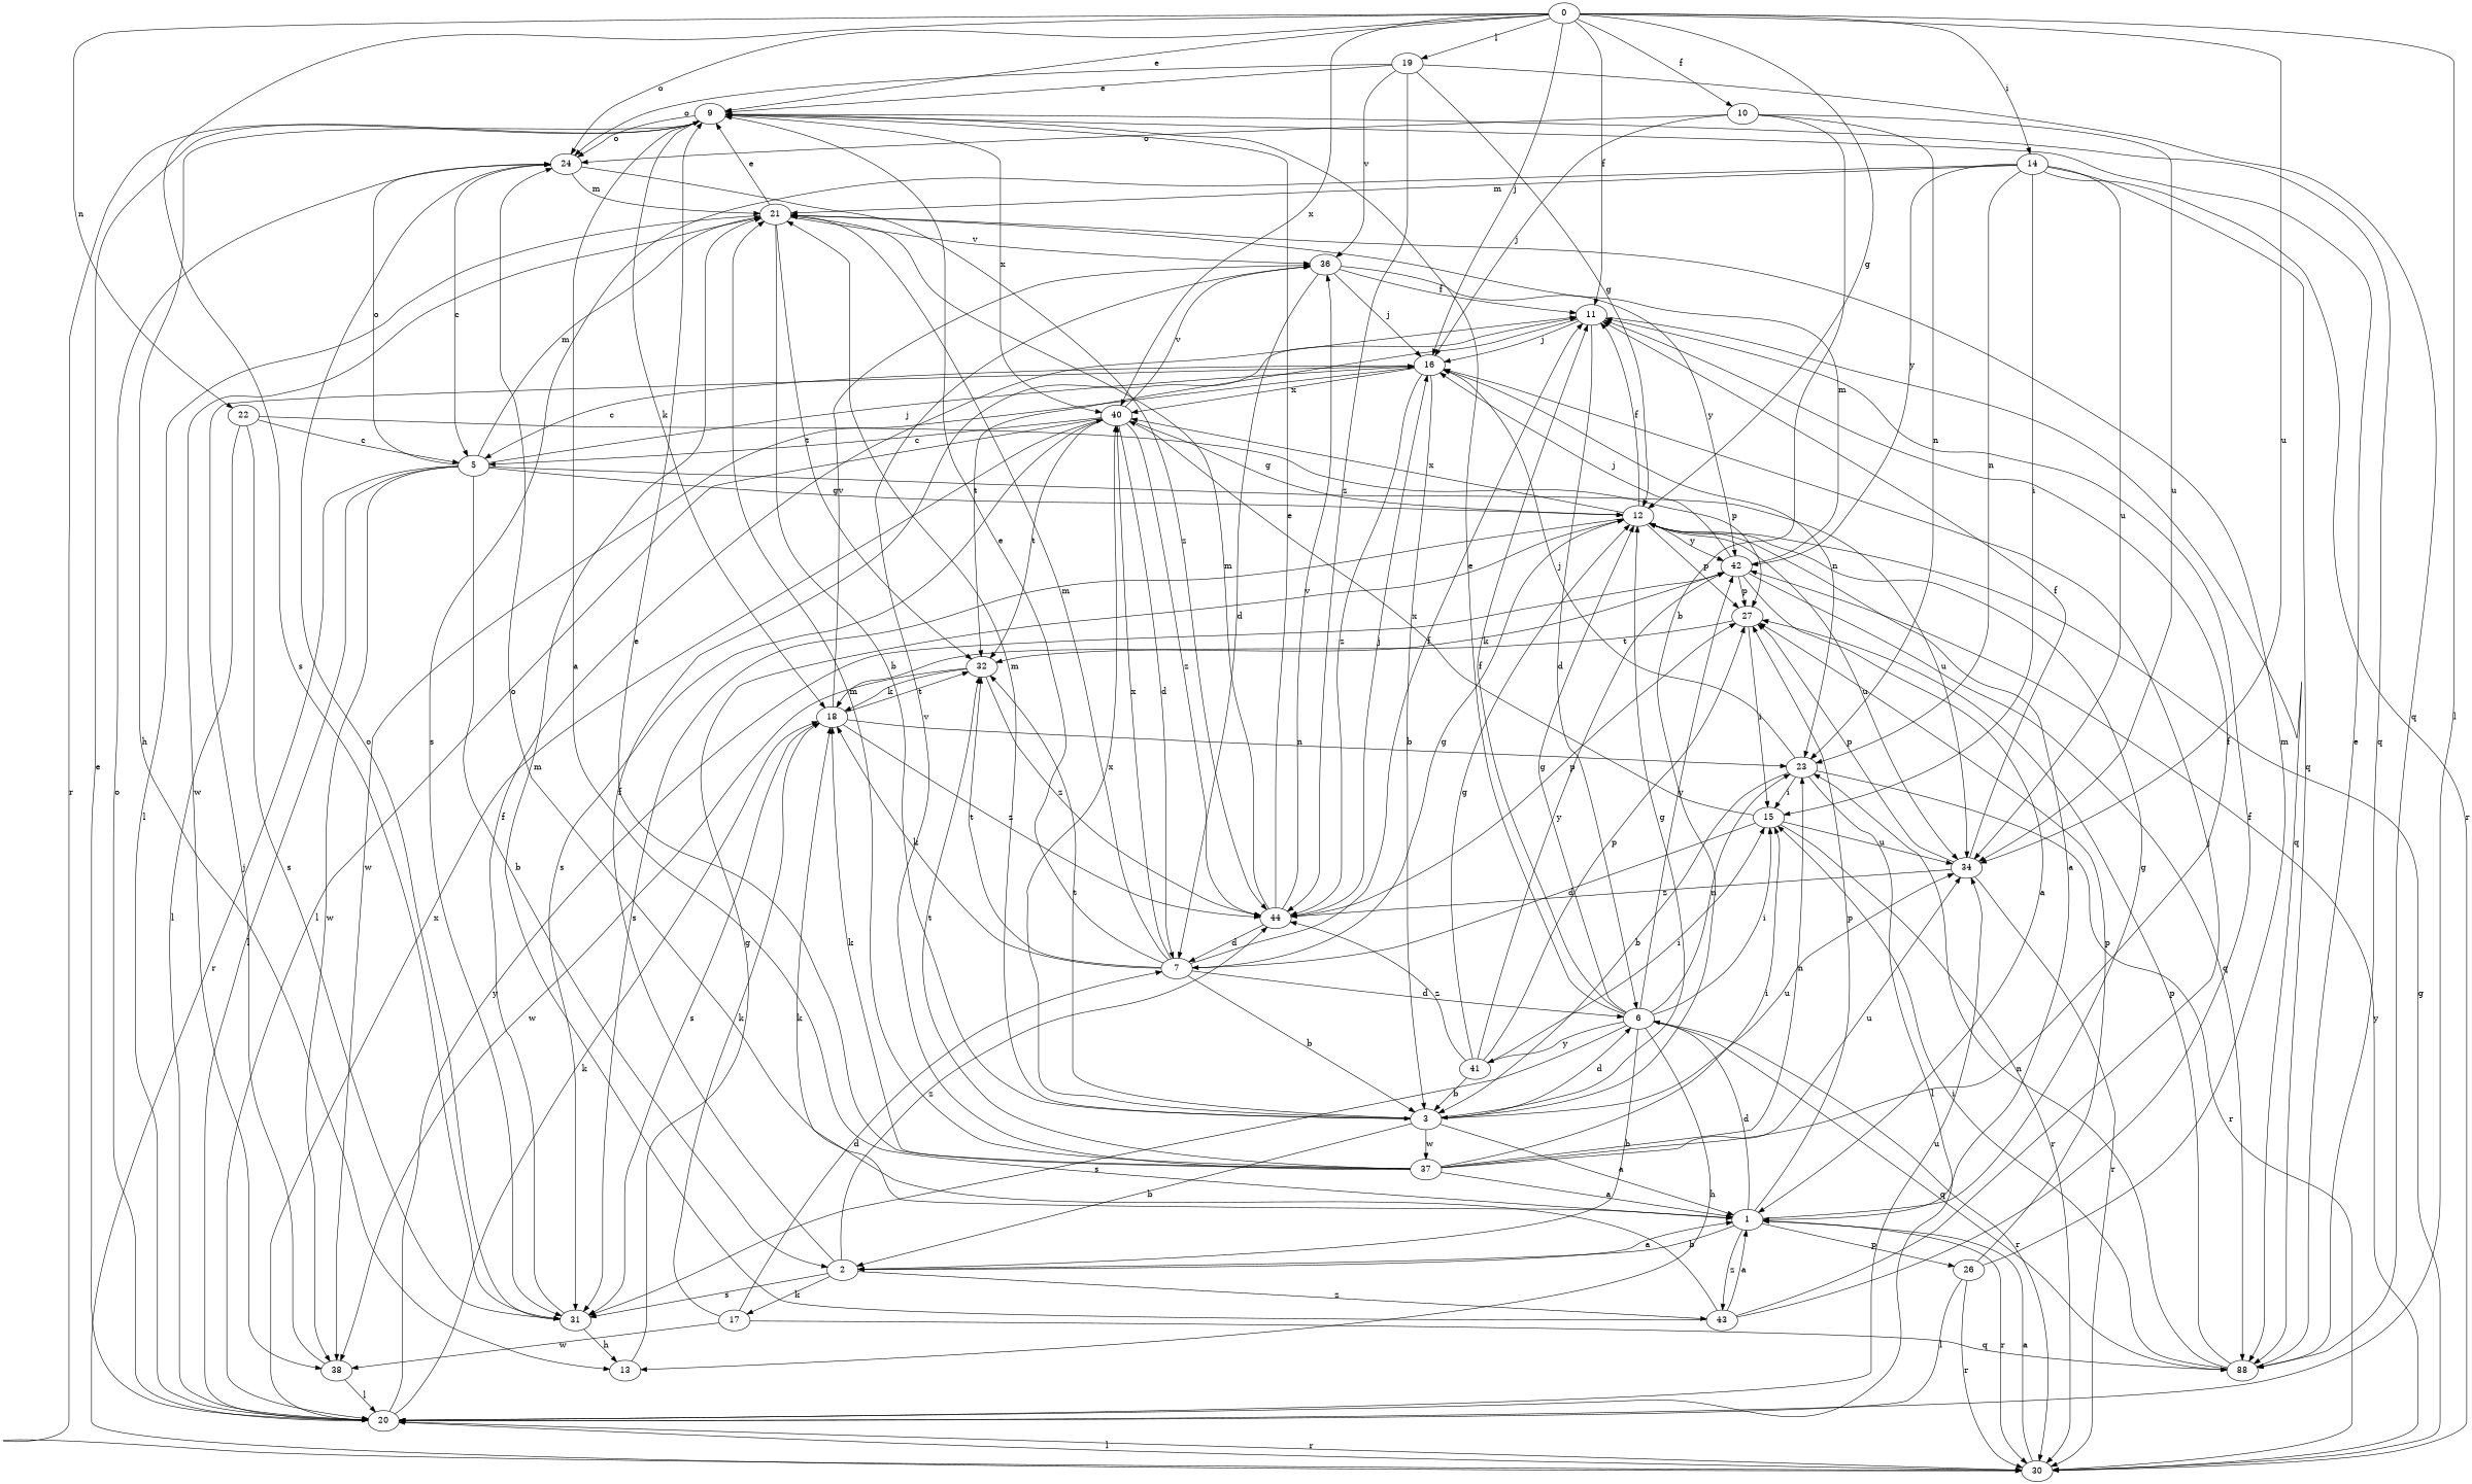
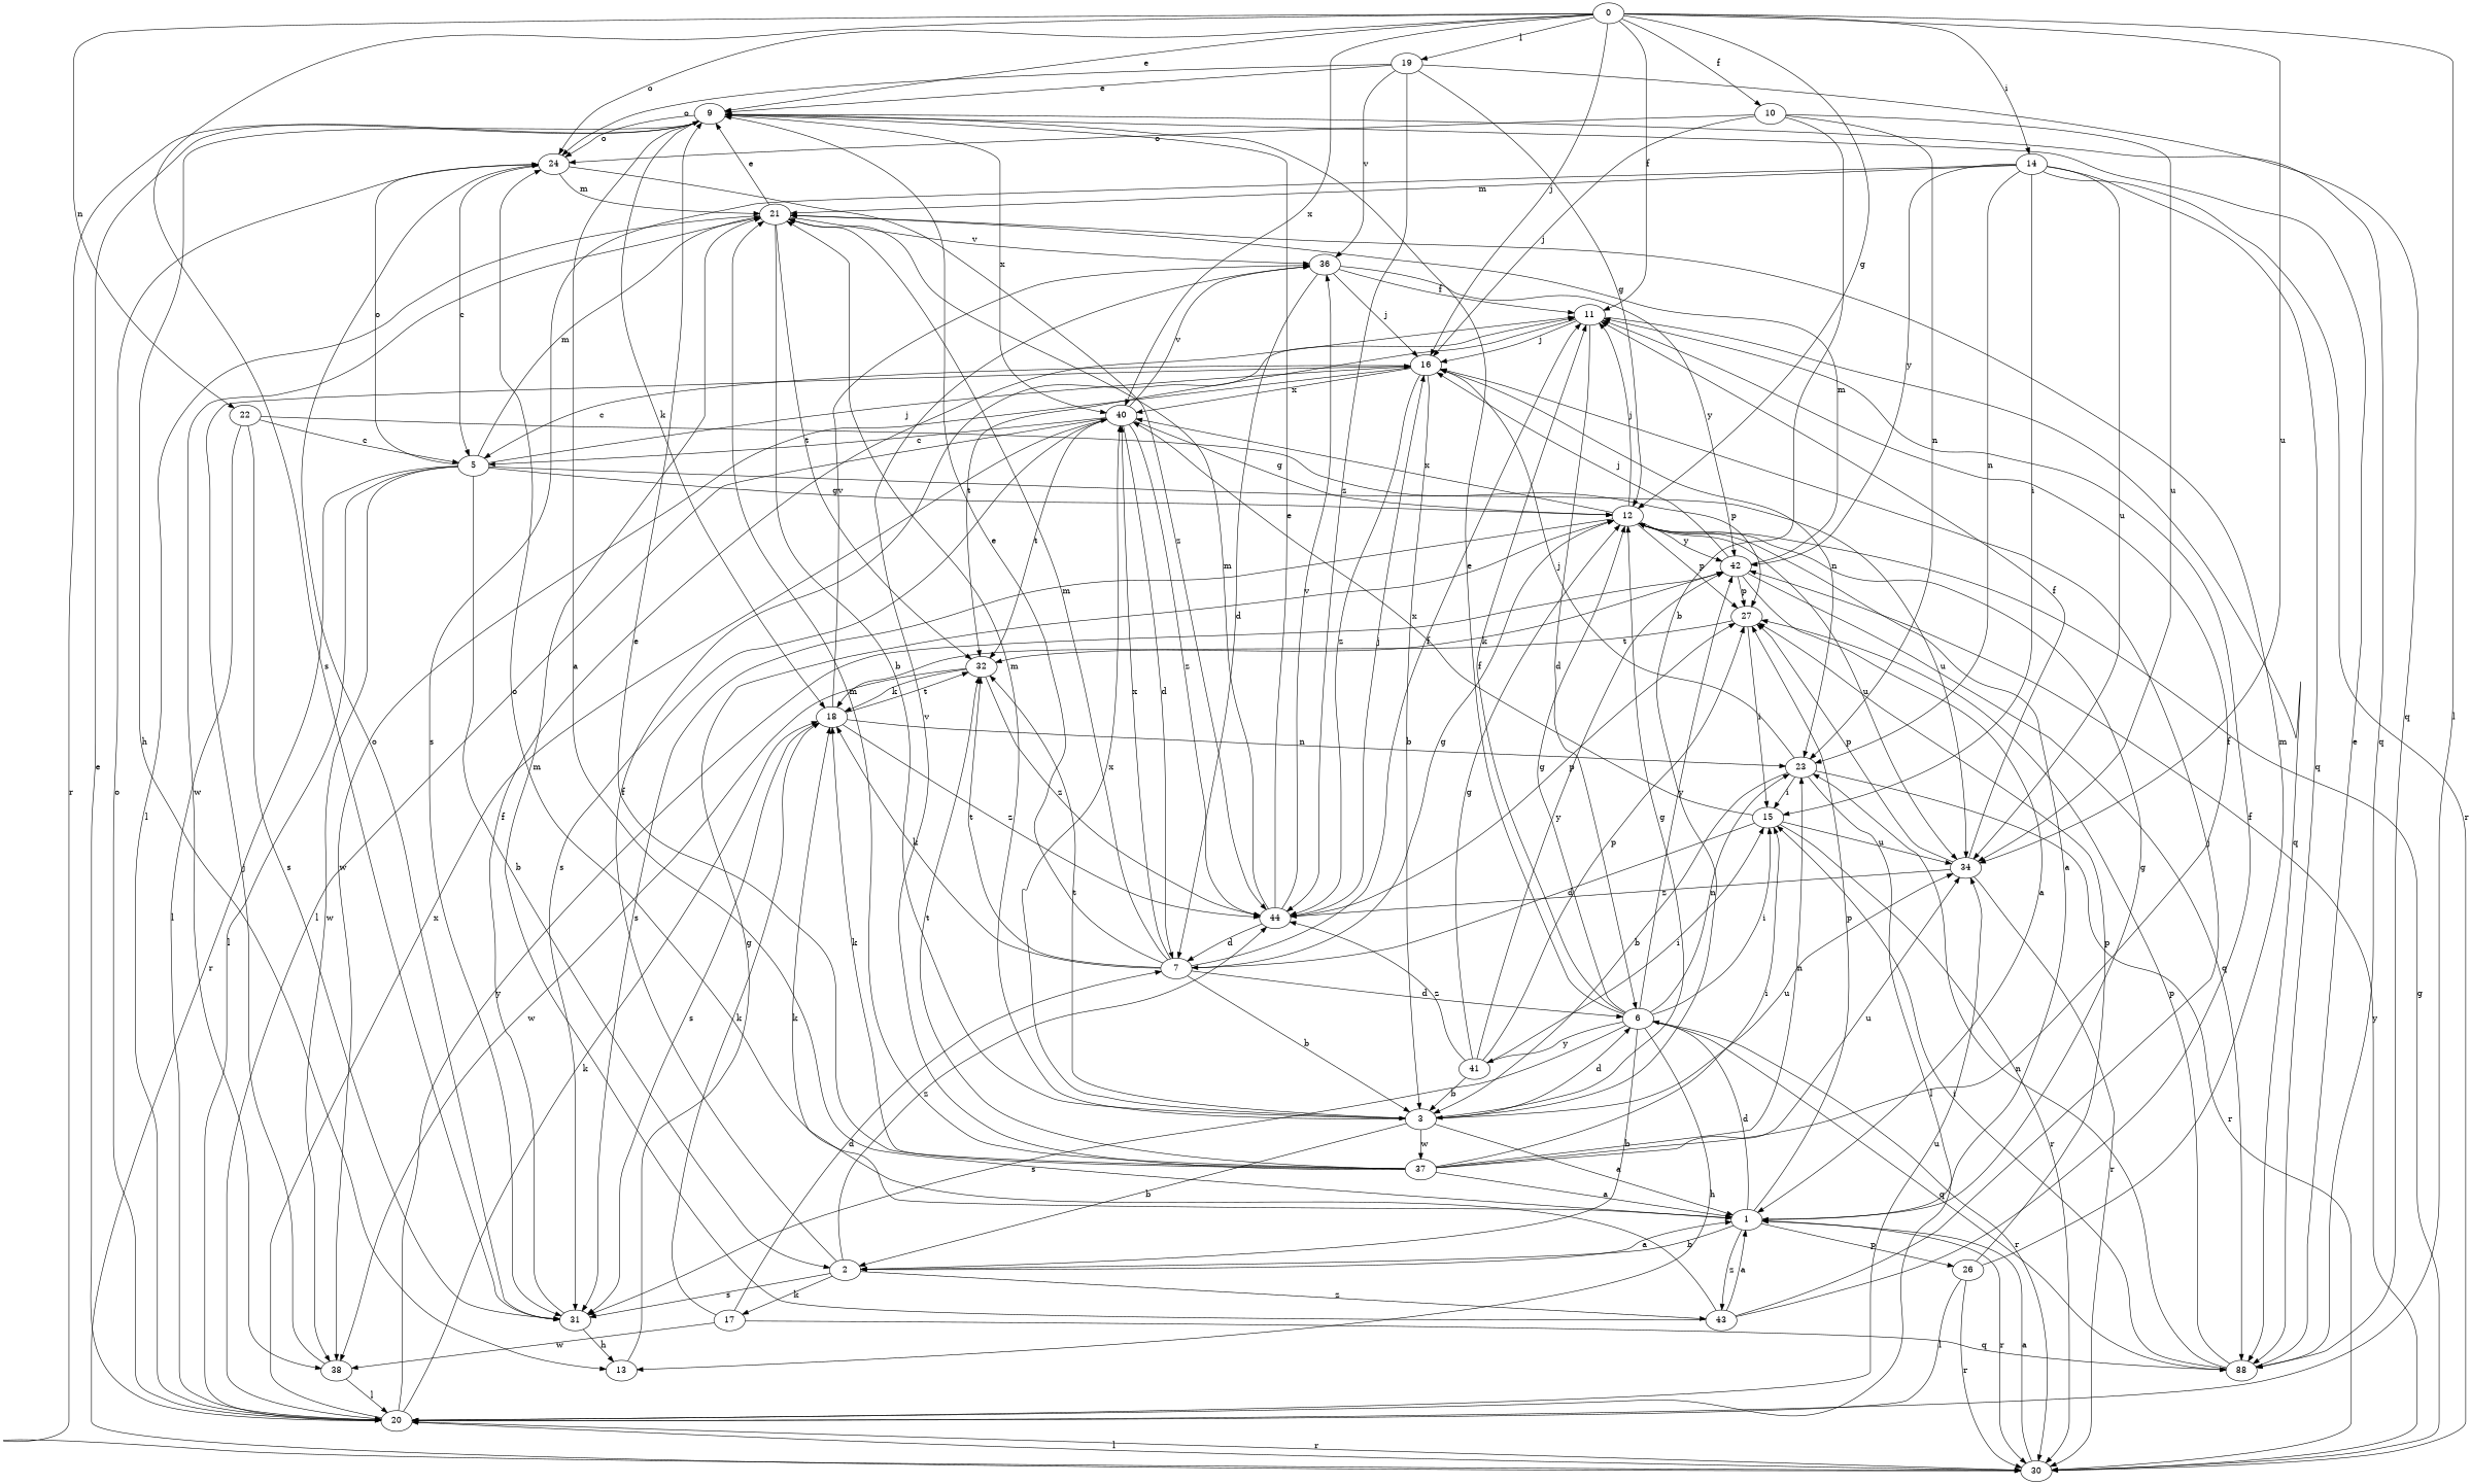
  strict digraph {
    0
    9
    10
    11
    12
    14
    16
    19
    20
    22
    24
    31
    34
    40
    1
    30
    13
    n18 [label=88]
    18
    3
    23
    6
    32
    27
    42
    21
    15
    44
    5
    38
    36
    7
    2
    26
    43
    17
    41
    37
    0 -> 9 [label=e]
    0 -> 10 [label=f]
    0 -> 11 [label=f]
    0 -> 12 [label=g]
    0 -> 14 [label=i]
    0 -> 16 [label=j]
    0 -> 19 [label=l]
    0 -> 20 [label=l]
    0 -> 22 [label=n]
    0 -> 24 [label=o]
    0 -> 31 [label=s]
    0 -> 34 [label=u]
    0 -> 40 [label=x]
    9 -> 24 [label=o]
    9 -> 40 [label=x]
    9 -> 1 [label=a]
    9 -> 30 [label=r]
    9 -> 13 [label=h]
    9 -> n18 [label=q]
    9 -> 18 [label=k]
    10 -> 16 [label=j]
    10 -> 24 [label=o]
    10 -> 34 [label=u]
    10 -> 3 [label=b]
    10 -> 23 [label=n]
    11 -> 16 [label=j]
    11 -> n18 [label=q]
    11 -> 6 [label=d]
    11 -> 32 [label=t]
-   12 -> 11 [label=f]
+   12 -> 11 [label=j]
    12 -> 31 [label=s]
    12 -> 34 [label=u]
    12 -> 40 [label=x]
    12 -> 1 [label=a]
    12 -> 27 [label=p]
    12 -> 42 [label=y]
    14 -> 31 [label=s]
    14 -> 34 [label=u]
    14 -> 30 [label=r]
    14 -> n18 [label=q]
    14 -> 23 [label=n]
    14 -> 42 [label=y]
    14 -> 21 [label=m]
    14 -> 15 [label=i]
    16 -> 40 [label=x]
    16 -> 3 [label=b]
    16 -> 23 [label=n]
    16 -> 44 [label=z]
    16 -> 5 [label=c]
    16 -> 38 [label=w]
    19 -> 9 [label=e]
    19 -> 12 [label=g]
    19 -> 24 [label=o]
    19 -> n18 [label=q]
    19 -> 44 [label=z]
    19 -> 36 [label=v]
    20 -> 9 [label=e]
    20 -> 24 [label=o]
    20 -> 34 [label=u]
    20 -> 40 [label=x]
    20 -> 30 [label=r]
    20 -> 18 [label=k]
    20 -> 42 [label=y]
    22 -> 20 [label=l]
    22 -> 31 [label=s]
    22 -> 27 [label=p]
    22 -> 5 [label=c]
    24 -> 21 [label=m]
    24 -> 44 [label=z]
    24 -> 5 [label=c]
    31 -> 11 [label=f]
    31 -> 24 [label=o]
    31 -> 13 [label=h]
    34 -> 11 [label=f]
    34 -> 30 [label=r]
    34 -> 27 [label=p]
    34 -> 44 [label=z]
    40 -> 12 [label=g]
    40 -> 20 [label=l]
    40 -> 31 [label=s]
    40 -> 32 [label=t]
    40 -> 44 [label=z]
    40 -> 5 [label=c]
    40 -> 36 [label=v]
    40 -> 7 [label=d]
    1 -> 12 [label=g]
    1 -> 24 [label=o]
    1 -> 30 [label=r]
    1 -> 6 [label=d]
    1 -> 27 [label=p]
    1 -> 2 [label=b]
    1 -> 26 [label=p]
    1 -> 43 [label=z]
    30 -> 12 [label=g]
    30 -> 20 [label=l]
    30 -> 1 [label=a]
    30 -> 42 [label=y]
    13 -> 12 [label=g]
    n18 -> 9 [label=e]
    n18 -> 23 [label=n]
    n18 -> 27 [label=p]
    n18 -> 15 [label=i]
    18 -> 31 [label=s]
    18 -> 23 [label=n]
    18 -> 32 [label=t]
    18 -> 44 [label=z]
    18 -> 36 [label=v]
    3 -> 12 [label=g]
    3 -> 34 [label=u]
    3 -> 40 [label=x]
    3 -> 1 [label=a]
    3 -> 6 [label=d]
    3 -> 32 [label=t]
    3 -> 21 [label=m]
    3 -> 2 [label=b]
    3 -> 37 [label=w]
    23 -> 16 [label=j]
    23 -> 20 [label=l]
    23 -> 30 [label=r]
    23 -> 3 [label=b]
    23 -> 15 [label=i]
    6 -> 9 [label=e]
    6 -> 11 [label=f]
    6 -> 12 [label=g]
    6 -> 31 [label=s]
    6 -> 30 [label=r]
    6 -> 13 [label=h]
    6 -> n18 [label=q]
    6 -> 23 [label=n]
    6 -> 42 [label=y]
    6 -> 15 [label=i]
    6 -> 2 [label=b]
    6 -> 41 [label=y]
    32 -> 18 [label=k]
    32 -> 44 [label=z]
    32 -> 38 [label=w]
    27 -> 32 [label=t]
    27 -> 15 [label=i]
    42 -> 16 [label=j]
    42 -> 1 [label=a]
    42 -> n18 [label=q]
    42 -> 18 [label=k]
    42 -> 27 [label=p]
    42 -> 21 [label=m]
    21 -> 9 [label=e]
    21 -> 20 [label=l]
    21 -> 3 [label=b]
    21 -> 32 [label=t]
    21 -> 38 [label=w]
    21 -> 36 [label=v]
    15 -> 34 [label=u]
    15 -> 40 [label=x]
    15 -> 30 [label=r]
    15 -> 7 [label=d]
    44 -> 9 [label=e]
    44 -> 16 [label=j]
    44 -> 27 [label=p]
    44 -> 21 [label=m]
    44 -> 36 [label=v]
    44 -> 7 [label=d]
    5 -> 12 [label=g]
    5 -> 16 [label=j]
    5 -> 20 [label=l]
    5 -> 24 [label=o]
    5 -> 34 [label=u]
    5 -> 30 [label=r]
    5 -> 21 [label=m]
    5 -> 38 [label=w]
    5 -> 2 [label=b]
    38 -> 16 [label=j]
    38 -> 20 [label=l]
    36 -> 11 [label=f]
    36 -> 16 [label=j]
    36 -> 42 [label=y]
    36 -> 7 [label=d]
    7 -> 9 [label=e]
    7 -> 11 [label=f]
    7 -> 12 [label=g]
    7 -> 40 [label=x]
    7 -> 18 [label=k]
    7 -> 3 [label=b]
    7 -> 6 [label=d]
    7 -> 32 [label=t]
    7 -> 21 [label=m]
    2 -> 11 [label=f]
    2 -> 31 [label=s]
    2 -> 1 [label=a]
    2 -> 44 [label=z]
    2 -> 43 [label=z]
    2 -> 17 [label=k]
    26 -> 20 [label=l]
    26 -> 30 [label=r]
    26 -> 27 [label=p]
    26 -> 21 [label=m]
    43 -> 11 [label=f]
    43 -> 16 [label=j]
    43 -> 1 [label=a]
    43 -> 18 [label=k]
    43 -> 21 [label=m]
    17 -> n18 [label=q]
    17 -> 18 [label=k]
    17 -> 38 [label=w]
    17 -> 7 [label=d]
    41 -> 12 [label=g]
    41 -> 3 [label=b]
    41 -> 27 [label=p]
    41 -> 42 [label=y]
    41 -> 15 [label=i]
    41 -> 44 [label=z]
    37 -> 9 [label=e]
    37 -> 11 [label=f]
    37 -> 34 [label=u]
    37 -> 1 [label=a]
    37 -> 18 [label=k]
    37 -> 23 [label=n]
    37 -> 32 [label=t]
    37 -> 21 [label=m]
    37 -> 15 [label=i]
    37 -> 36 [label=v]
  }
